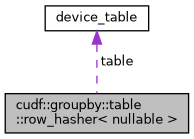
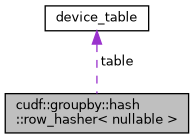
  digraph {
    node [color=black fontname=Helvetica fontsize=10 shape=record style=filled]
-   n1 [fillcolor=grey75 fontcolor=black height=0.2 label="cudf::groupby::table\l::row_hasher\< nullable \>" width=0.4]
+   n1 [fillcolor=grey75 fontcolor=black height=0.2 label="cudf::groupby::hash\l::row_hasher\< nullable \>" width=0.4]
    n2 [fillcolor=white height=0.2 label=device_table width=0.4]
    n2 -> n1 [color=darkorchid3 dir=back fontname=Helvetica fontsize=10 label=" table" labelfontname=Helvetica labelfontsize=10 style=dashed]
  }
